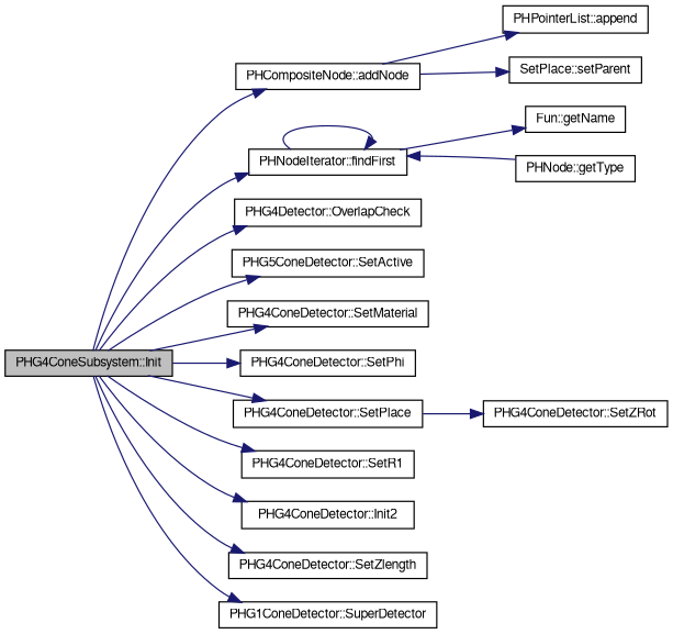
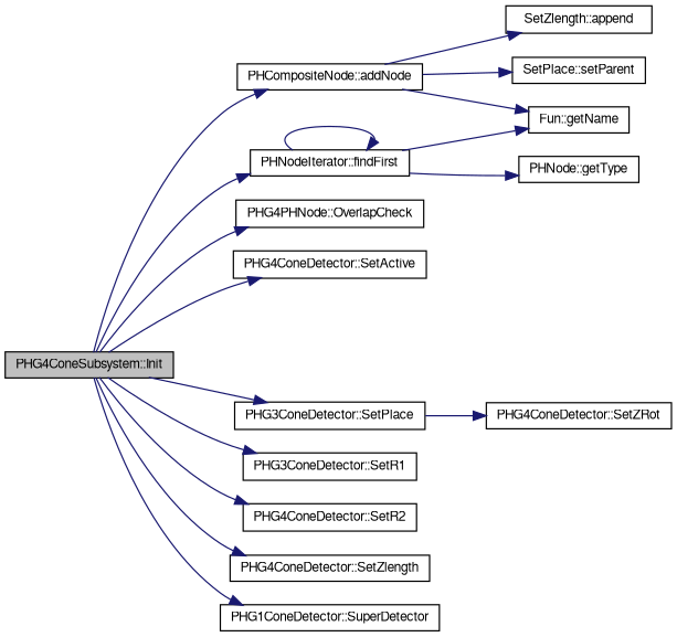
  digraph {
    rankdir=LR
    node [color=black fontname=FreeSans fontsize=10 shape=record]
    edge [color=midnightblue fontname=FreeSans fontsize=10 labelfontname=FreeSans labelfontsize=10 style=solid]
    n1 [fillcolor=grey75 fontcolor=black height=0.2 label="PHG4ConeSubsystem::Init" style=filled width=0.4]
    n2 [height=0.2 label="PHCompositeNode::addNode" width=0.4]
    n3 [height=0.2 label="PHNodeIterator::findFirst" width=0.4]
-   n4 [height=0.2 label="PHG4Detector::OverlapCheck" width=0.4]
-   n5 [height=0.2 label="PHG5ConeDetector::SetActive" width=0.4]
-   n6 [height=0.2 label="PHG4ConeDetector::SetMaterial" width=0.4]
-   n7 [height=0.2 label="PHG4ConeDetector::SetPhi" width=0.4]
-   n8 [height=0.2 label="PHG4ConeDetector::SetPlace" width=0.4]
-   n9 [height=0.2 label="PHG4ConeDetector::SetR1" width=0.4]
-   n10 [height=0.2 label="PHG4ConeDetector::Init2" width=0.4]
+   n4 [height=0.2 label="PHG4PHNode::OverlapCheck" width=0.4]
+   n5 [height=0.2 label="PHG4ConeDetector::SetActive" width=0.4]
+   n8 [height=0.2 label="PHG3ConeDetector::SetPlace" width=0.4]
+   n9 [height=0.2 label="PHG3ConeDetector::SetR1" width=0.4]
+   n10 [height=0.2 label="PHG4ConeDetector::SetR2" width=0.4]
    n11 [height=0.2 label="PHG4ConeDetector::SetZlength" width=0.4]
    n12 [height=0.2 label="PHG1ConeDetector::SuperDetector" width=0.4]
-   n13 [height=0.2 label="PHPointerList::append" width=0.4]
+   n13 [height=0.2 label="SetZlength::append" width=0.4]
    n14 [height=0.2 label="Fun::getName" width=0.4]
    n15 [height=0.2 label="SetPlace::setParent" width=0.4]
    n16 [height=0.2 label="PHNode::getType" width=0.4]
    n17 [height=0.2 label="PHG4ConeDetector::SetZRot" width=0.4]
    n1 -> n2
    n1 -> n3
    n1 -> n4
    n1 -> n5
-   n1 -> n6
-   n1 -> n7
    n1 -> n8
    n1 -> n9
    n1 -> n10
    n1 -> n11
    n1 -> n12
    n2 -> n13
+   n2 -> n14
    n2 -> n15
    n3 -> n3
    n3 -> n14
-   n16 -> n3
+   n3 -> n16
    n8 -> n17
  }
